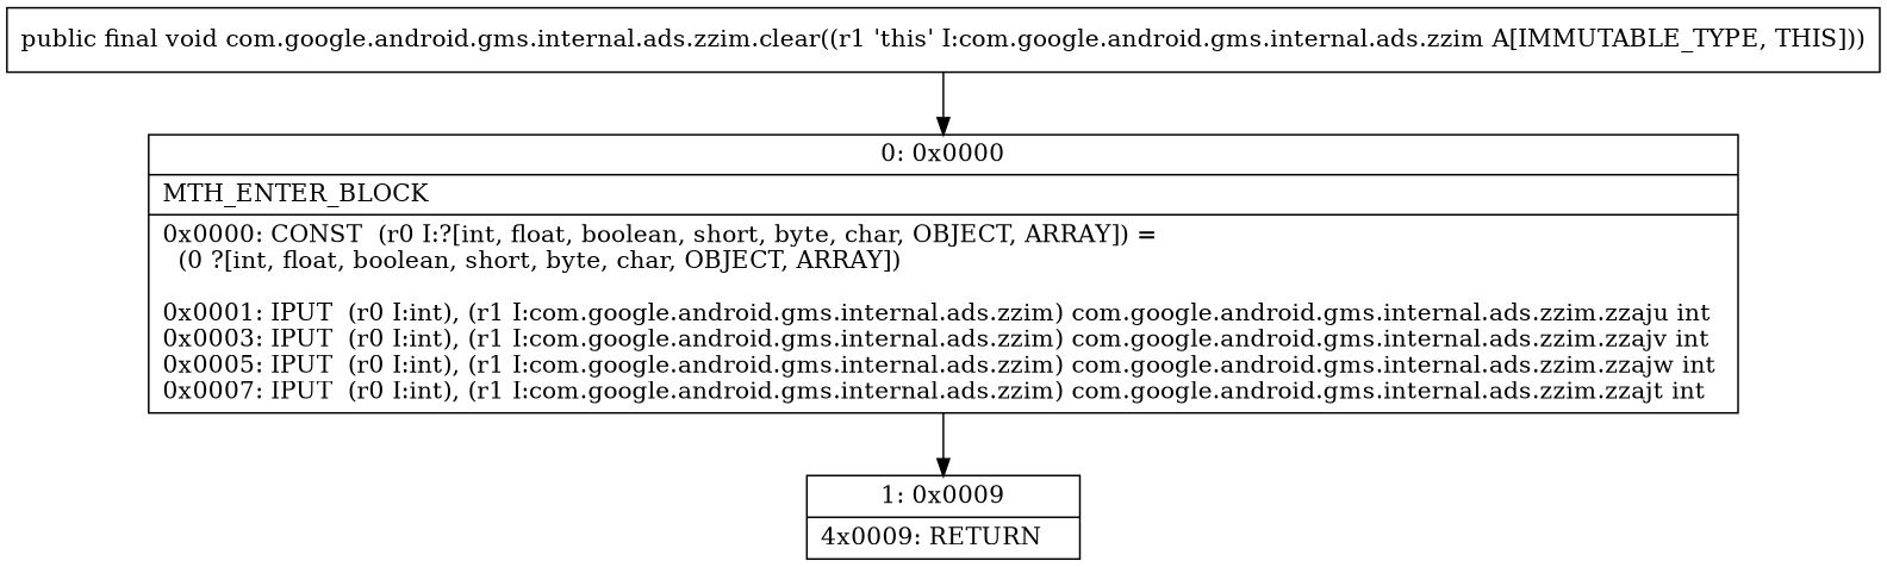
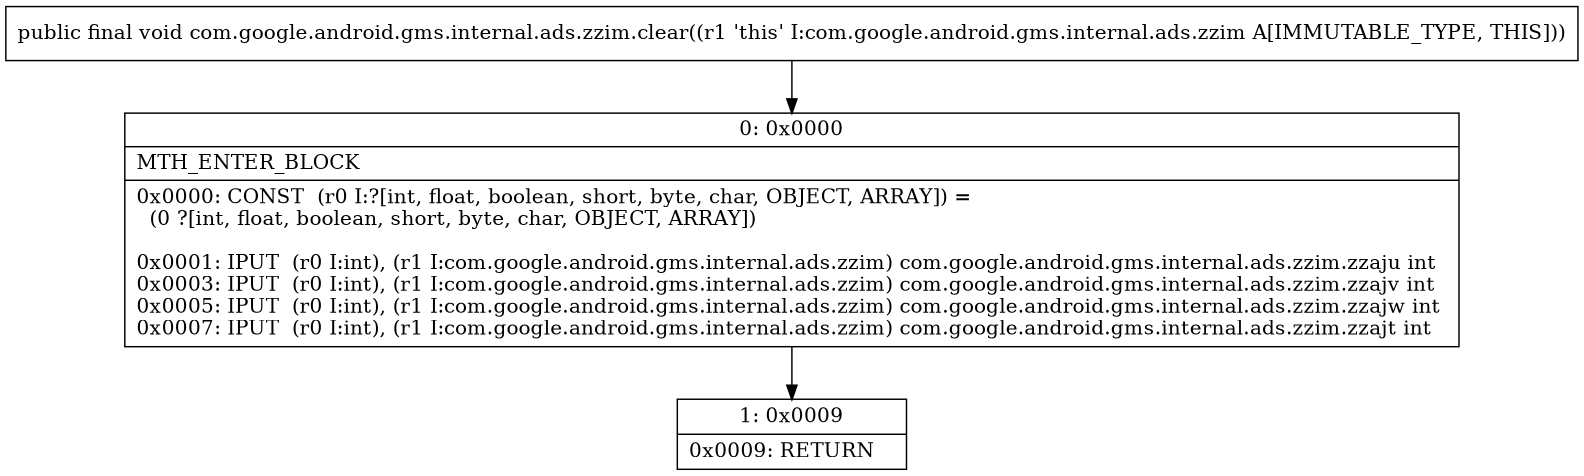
  digraph {
    node [shape=record]
    n1 [label="{0\:\ 0x0000|MTH_ENTER_BLOCK\l|0x0000: CONST  (r0 I:?[int, float, boolean, short, byte, char, OBJECT, ARRAY]) = \l  (0 ?[int, float, boolean, short, byte, char, OBJECT, ARRAY])\l \l0x0001: IPUT  (r0 I:int), (r1 I:com.google.android.gms.internal.ads.zzim) com.google.android.gms.internal.ads.zzim.zzaju int \l0x0003: IPUT  (r0 I:int), (r1 I:com.google.android.gms.internal.ads.zzim) com.google.android.gms.internal.ads.zzim.zzajv int \l0x0005: IPUT  (r0 I:int), (r1 I:com.google.android.gms.internal.ads.zzim) com.google.android.gms.internal.ads.zzim.zzajw int \l0x0007: IPUT  (r0 I:int), (r1 I:com.google.android.gms.internal.ads.zzim) com.google.android.gms.internal.ads.zzim.zzajt int \l}"]
-   n2 [label="{1\:\ 0x0009|4x0009: RETURN   \l}"]
+   n2 [label="{1\:\ 0x0009|0x0009: RETURN   \l}"]
    n3 [label="{public final void com.google.android.gms.internal.ads.zzim.clear((r1 'this' I:com.google.android.gms.internal.ads.zzim A[IMMUTABLE_TYPE, THIS])) }"]
    n1 -> n2
    n3 -> n1
  }
